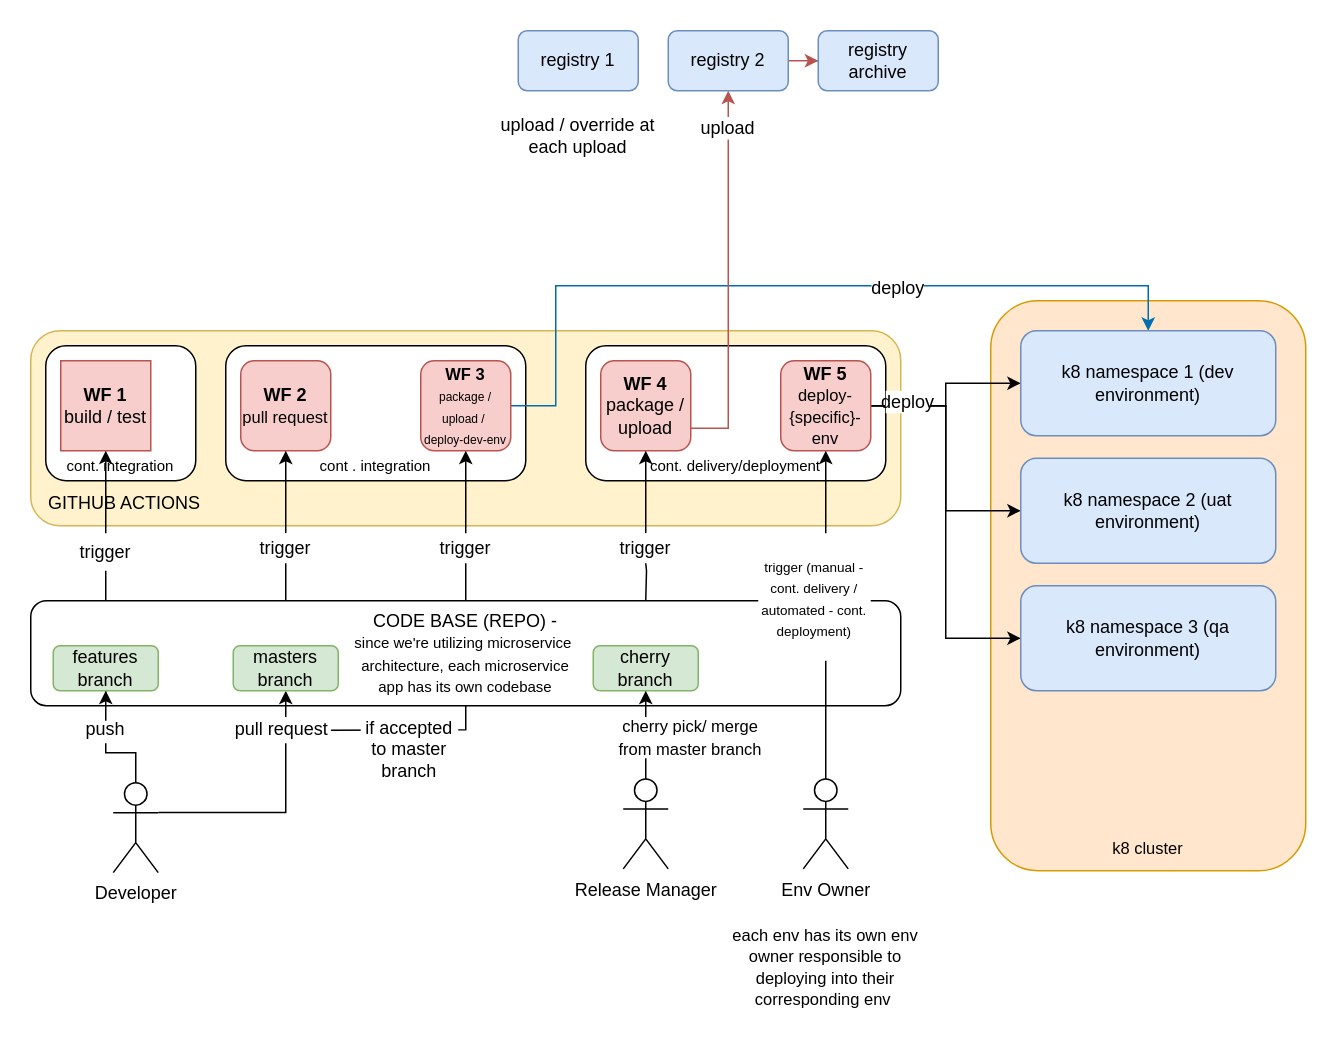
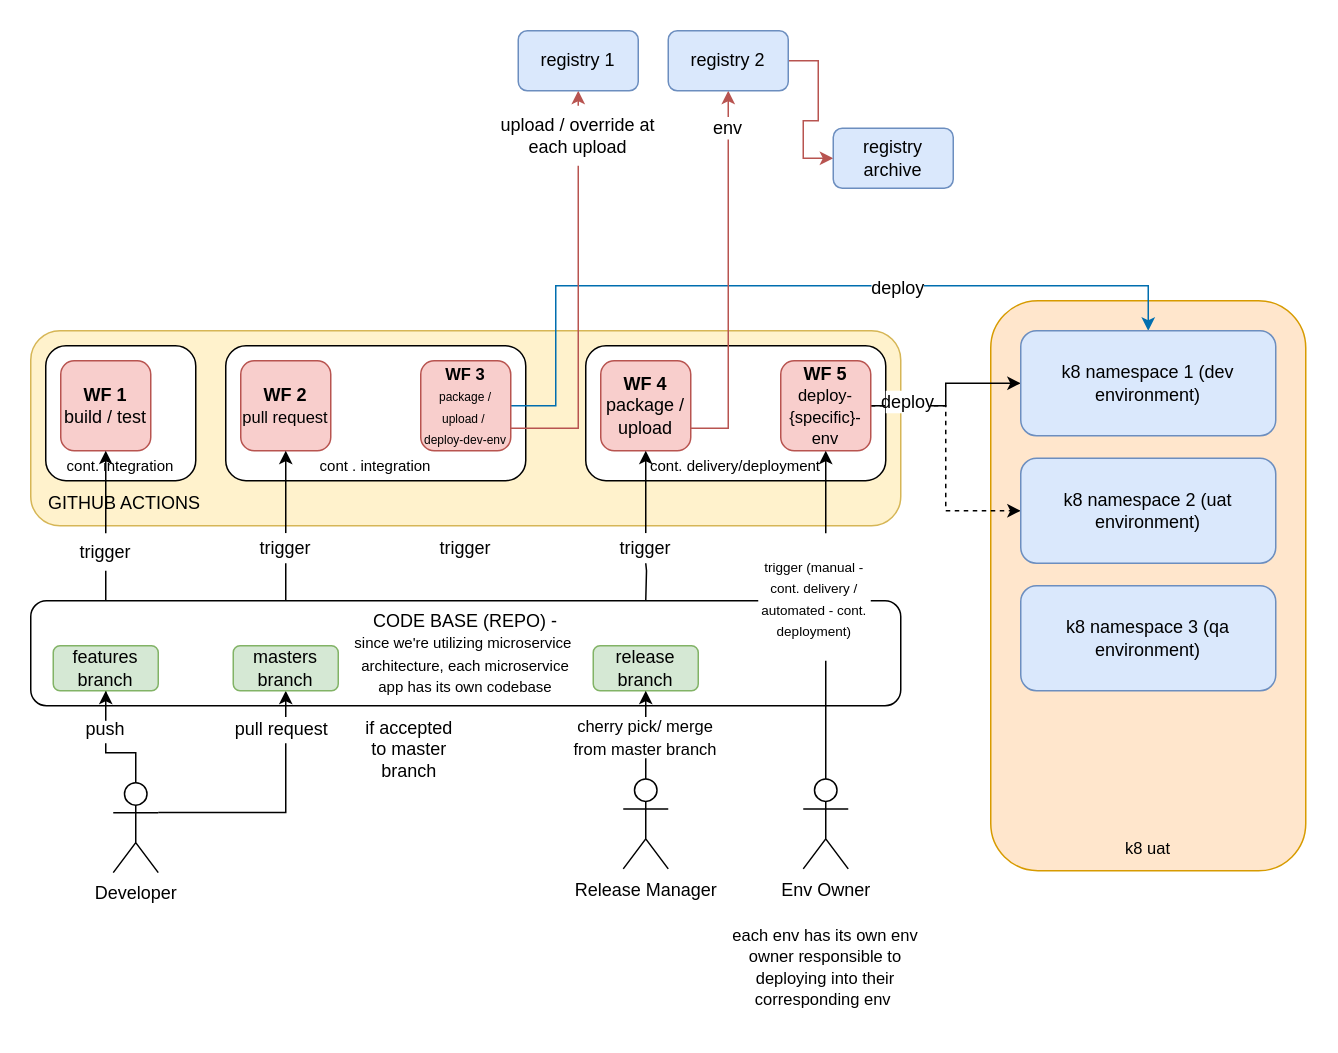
  <mxCell id="0" />
  <mxCell id="1" parent="0" />
  <mxCell id="2" value="" style="rounded=1;whiteSpace=wrap;html=1;fontSize=11;fillColor=#ffe6cc;strokeColor=#d79b00;" parent="1" vertex="1"><mxGeometry x="660" y="200" width="210" height="380" as="geometry" /></mxCell>
  <mxCell id="3" value="" style="rounded=1;whiteSpace=wrap;html=1;fillColor=#fff2cc;strokeColor=#d6b656;" parent="1" vertex="1"><mxGeometry x="20" y="220" width="580" height="130" as="geometry" /></mxCell>
  <mxCell id="4" value="" style="rounded=1;whiteSpace=wrap;html=1;" parent="1" vertex="1"><mxGeometry x="150" y="230" width="200" height="90" as="geometry" /></mxCell>
  <mxCell id="5" value="" style="rounded=1;whiteSpace=wrap;html=1;" parent="1" vertex="1"><mxGeometry x="390" y="230" width="200" height="90" as="geometry" /></mxCell>
  <mxCell id="6" value="" style="rounded=1;whiteSpace=wrap;html=1;" parent="1" vertex="1"><mxGeometry x="30" y="230" width="100" height="90" as="geometry" /></mxCell>
- <mxCell id="7" value="&lt;b&gt;WF 1&lt;/b&gt;&lt;br&gt;build / test" style="whiteSpace=wrap;html=1;fillColor=#f8cecc;strokeColor=#b85450;rounded=0;" parent="1" vertex="1"><mxGeometry x="40" y="240" width="60" height="60" as="geometry" /></mxCell>
+ <mxCell id="7" value="&lt;b&gt;WF 1&lt;/b&gt;&lt;br&gt;build / test" style="rounded=1;whiteSpace=wrap;html=1;fillColor=#f8cecc;strokeColor=#b85450;" parent="1" vertex="1"><mxGeometry x="40" y="240" width="60" height="60" as="geometry" /></mxCell>
  <mxCell id="8" value="&lt;font style=&quot;&quot;&gt;&lt;b&gt;WF 2&lt;br&gt;&lt;/b&gt;&lt;/font&gt;&lt;font style=&quot;font-size: 11px;&quot;&gt;pull request&lt;/font&gt;" style="rounded=1;whiteSpace=wrap;html=1;fillColor=#f8cecc;strokeColor=#b85450;" parent="1" vertex="1"><mxGeometry x="160" y="240" width="60" height="60" as="geometry" /></mxCell>
  <mxCell id="9" style="edgeStyle=orthogonalEdgeStyle;rounded=0;orthogonalLoop=1;jettySize=auto;html=1;entryX=0.5;entryY=0;entryDx=0;entryDy=0;fontSize=11;strokeColor=#006EAF;fillColor=#1ba1e2;" parent="1" source="12" target="47" edge="1"><mxGeometry relative="1" as="geometry"><Array as="points"><mxPoint x="370" y="270" /><mxPoint x="370" y="190" /><mxPoint x="765" y="190" /></Array></mxGeometry></mxCell>
  <mxCell id="10" value="&lt;font style=&quot;font-size: 12px;&quot;&gt;deploy&lt;/font&gt;" style="edgeLabel;html=1;align=center;verticalAlign=middle;resizable=0;points=[];fontSize=16;" parent="9" vertex="1" connectable="0"><mxGeometry x="0.259" y="1" relative="1" as="geometry"><mxPoint as="offset" /></mxGeometry></mxCell>
+ <mxCell id="11" style="edgeStyle=orthogonalEdgeStyle;rounded=0;orthogonalLoop=1;jettySize=auto;html=1;exitX=1;exitY=0.75;exitDx=0;exitDy=0;entryX=0.5;entryY=1;entryDx=0;entryDy=0;fontSize=9;fillColor=#f8cecc;strokeColor=#b85450;" parent="1" source="12" target="60" edge="1"><mxGeometry relative="1" as="geometry" /></mxCell>
  <mxCell id="12" value="&lt;b style=&quot;font-size: 11px;&quot;&gt;WF 3&lt;/b&gt;&lt;br&gt;&lt;font style=&quot;font-size: 8px;&quot;&gt;package / upload /&amp;nbsp; deploy-dev-env&lt;/font&gt;" style="rounded=1;whiteSpace=wrap;html=1;fillColor=#f8cecc;strokeColor=#b85450;" parent="1" vertex="1"><mxGeometry x="280" y="240" width="60" height="60" as="geometry" /></mxCell>
  <mxCell id="13" style="edgeStyle=orthogonalEdgeStyle;rounded=0;orthogonalLoop=1;jettySize=auto;html=1;exitX=1;exitY=0.75;exitDx=0;exitDy=0;entryX=0.5;entryY=1;entryDx=0;entryDy=0;fontSize=9;fillColor=#f8cecc;strokeColor=#b85450;" parent="1" source="14" target="59" edge="1"><mxGeometry relative="1" as="geometry" /></mxCell>
  <mxCell id="14" value="&lt;b&gt;WF 4&lt;br&gt;&lt;/b&gt;package / upload" style="rounded=1;whiteSpace=wrap;html=1;fillColor=#f8cecc;strokeColor=#b85450;" parent="1" vertex="1"><mxGeometry x="400" y="240" width="60" height="60" as="geometry" /></mxCell>
  <mxCell id="15" style="edgeStyle=orthogonalEdgeStyle;rounded=0;orthogonalLoop=1;jettySize=auto;html=1;entryX=0;entryY=0.5;entryDx=0;entryDy=0;fontSize=11;strokeColor=#000000;" parent="1" source="18" target="47" edge="1"><mxGeometry relative="1" as="geometry" /></mxCell>
- <mxCell id="16" style="edgeStyle=orthogonalEdgeStyle;rounded=0;orthogonalLoop=1;jettySize=auto;html=1;entryX=0;entryY=0.5;entryDx=0;entryDy=0;fontSize=11;strokeColor=#000000;" parent="1" source="18" target="51" edge="1"><mxGeometry relative="1" as="geometry" /></mxCell>
- <mxCell id="17" style="edgeStyle=orthogonalEdgeStyle;rounded=0;orthogonalLoop=1;jettySize=auto;html=1;entryX=0;entryY=0.5;entryDx=0;entryDy=0;fontSize=11;strokeColor=#000000;" parent="1" source="18" target="52" edge="1"><mxGeometry relative="1" as="geometry" /></mxCell>
+ <mxCell id="16" style="edgeStyle=orthogonalEdgeStyle;rounded=0;orthogonalLoop=1;jettySize=auto;html=1;entryX=0;entryY=0.5;entryDx=0;entryDy=0;fontSize=11;strokeColor=#000000;dashed=1;" parent="1" source="18" target="51" edge="1"><mxGeometry relative="1" as="geometry" /></mxCell>
  <mxCell id="18" value="&lt;b&gt;WF 5&lt;br&gt;&lt;/b&gt;&lt;font style=&quot;font-size: 11px;&quot;&gt;deploy-{specific}-env&lt;/font&gt;" style="rounded=1;whiteSpace=wrap;html=1;fillColor=#f8cecc;strokeColor=#b85450;" parent="1" vertex="1"><mxGeometry x="520" y="240" width="60" height="60" as="geometry" /></mxCell>
  <mxCell id="19" value="GITHUB ACTIONS" style="text;html=1;strokeColor=none;fillColor=none;align=left;verticalAlign=middle;whiteSpace=wrap;rounded=0;" parent="1" vertex="1"><mxGeometry x="30" y="320" width="280" height="30" as="geometry" /></mxCell>
- <mxCell id="20" value="" style="endArrow=classic;html=1;rounded=0;exitX=1;exitY=0.5;exitDx=0;exitDy=0;" parent="1" source="31" target="12" edge="1"><mxGeometry width="50" height="50" relative="1" as="geometry"><mxPoint x="345" y="440" as="sourcePoint" /><mxPoint x="395" y="390" as="targetPoint" /><Array as="points"><mxPoint x="310" y="486" /></Array></mxGeometry></mxCell>
  <mxCell id="21" value="CODE BASE (REPO) -&lt;br&gt;&lt;font style=&quot;font-size: 10px;&quot;&gt;since we're utilizing microservice&amp;nbsp;&lt;br&gt;architecture, each microservice&lt;br&gt;app has its own codebase&lt;/font&gt;" style="rounded=1;whiteSpace=wrap;html=1;" parent="1" vertex="1"><mxGeometry x="20" y="400" width="580" height="70" as="geometry" /></mxCell>
  <mxCell id="22" style="edgeStyle=orthogonalEdgeStyle;rounded=0;orthogonalLoop=1;jettySize=auto;html=1;entryX=0.5;entryY=1;entryDx=0;entryDy=0;startArrow=none;" parent="1" source="29" target="26" edge="1"><mxGeometry relative="1" as="geometry" /></mxCell>
  <mxCell id="23" style="edgeStyle=orthogonalEdgeStyle;rounded=0;orthogonalLoop=1;jettySize=auto;html=1;exitX=1;exitY=0.333;exitDx=0;exitDy=0;exitPerimeter=0;entryX=0.5;entryY=1;entryDx=0;entryDy=0;fillColor=#f8cecc;strokeColor=#000000;" parent="1" source="24" target="28" edge="1"><mxGeometry relative="1" as="geometry" /></mxCell>
  <mxCell id="24" value="Developer" style="shape=umlActor;verticalLabelPosition=bottom;verticalAlign=top;html=1;outlineConnect=0;" parent="1" vertex="1"><mxGeometry x="75" y="521.25" width="30" height="60" as="geometry" /></mxCell>
  <mxCell id="25" style="edgeStyle=orthogonalEdgeStyle;rounded=0;orthogonalLoop=1;jettySize=auto;html=1;startArrow=none;" parent="1" source="32" target="7" edge="1"><mxGeometry relative="1" as="geometry" /></mxCell>
  <mxCell id="26" value="features branch" style="rounded=1;whiteSpace=wrap;html=1;fillColor=#d5e8d4;strokeColor=#82b366;" parent="1" vertex="1"><mxGeometry x="35" y="430" width="70" height="30" as="geometry" /></mxCell>
  <mxCell id="27" style="edgeStyle=orthogonalEdgeStyle;rounded=0;orthogonalLoop=1;jettySize=auto;html=1;fillColor=#f8cecc;strokeColor=#000000;startArrow=none;" parent="1" source="33" target="8" edge="1"><mxGeometry relative="1" as="geometry"><Array as="points" /></mxGeometry></mxCell>
  <mxCell id="28" value="masters branch" style="rounded=1;whiteSpace=wrap;html=1;fillColor=#d5e8d4;strokeColor=#82b366;" parent="1" vertex="1"><mxGeometry x="155" y="430" width="70" height="30" as="geometry" /></mxCell>
  <mxCell id="29" value="push" style="text;html=1;strokeColor=none;fillColor=none;align=center;verticalAlign=middle;whiteSpace=wrap;rounded=0;" parent="1" vertex="1"><mxGeometry x="40" y="477.5" width="60" height="17.5" as="geometry" /></mxCell>
  <mxCell id="30" value="" style="edgeStyle=orthogonalEdgeStyle;rounded=0;orthogonalLoop=1;jettySize=auto;html=1;entryX=0.5;entryY=1;entryDx=0;entryDy=0;endArrow=none;" parent="1" source="24" target="29" edge="1"><mxGeometry relative="1" as="geometry"><mxPoint x="70" y="521.25" as="sourcePoint" /><mxPoint x="70" y="460" as="targetPoint" /></mxGeometry></mxCell>
  <mxCell id="31" value="pull request" style="text;html=1;strokeColor=none;fillColor=default;align=center;verticalAlign=middle;whiteSpace=wrap;rounded=0;" parent="1" vertex="1"><mxGeometry x="155" y="477.5" width="65" height="17.5" as="geometry" /></mxCell>
  <mxCell id="32" value="trigger" style="text;html=1;strokeColor=none;fillColor=none;align=center;verticalAlign=middle;whiteSpace=wrap;rounded=0;" parent="1" vertex="1"><mxGeometry x="40" y="355" width="60" height="25" as="geometry" /></mxCell>
  <mxCell id="33" value="trigger" style="text;html=1;strokeColor=none;fillColor=default;align=center;verticalAlign=middle;whiteSpace=wrap;rounded=0;" parent="1" vertex="1"><mxGeometry x="160" y="355" width="60" height="20" as="geometry" /></mxCell>
  <mxCell id="34" value="" style="edgeStyle=orthogonalEdgeStyle;rounded=0;orthogonalLoop=1;jettySize=auto;html=1;fillColor=#f8cecc;strokeColor=#000000;endArrow=none;" parent="1" target="33" edge="1"><mxGeometry relative="1" as="geometry"><mxPoint x="190" y="400" as="sourcePoint" /><mxPoint x="190.043" y="300" as="targetPoint" /><Array as="points"><mxPoint x="190" y="400" /></Array></mxGeometry></mxCell>
  <mxCell id="35" value="" style="endArrow=none;html=1;rounded=0;entryX=0.5;entryY=1;entryDx=0;entryDy=0;" parent="1" target="32" edge="1"><mxGeometry width="50" height="50" relative="1" as="geometry"><mxPoint x="70" y="400" as="sourcePoint" /><mxPoint x="370" y="240" as="targetPoint" /></mxGeometry></mxCell>
  <mxCell id="36" style="edgeStyle=orthogonalEdgeStyle;rounded=0;orthogonalLoop=1;jettySize=auto;html=1;fillColor=#60a917;strokeColor=#000000;startArrow=none;" parent="1" source="41" target="14" edge="1"><mxGeometry relative="1" as="geometry"><mxPoint x="430" y="400" as="sourcePoint" /></mxGeometry></mxCell>
- <mxCell id="37" value="cherry branch" style="rounded=1;whiteSpace=wrap;html=1;fillColor=#d5e8d4;strokeColor=#82b366;" parent="1" vertex="1"><mxGeometry x="395" y="430" width="70" height="30" as="geometry" /></mxCell>
+ <mxCell id="37" value="release branch" style="rounded=1;whiteSpace=wrap;html=1;fillColor=#d5e8d4;strokeColor=#82b366;" parent="1" vertex="1"><mxGeometry x="395" y="430" width="70" height="30" as="geometry" /></mxCell>
  <mxCell id="38" style="edgeStyle=orthogonalEdgeStyle;rounded=0;orthogonalLoop=1;jettySize=auto;html=1;entryX=0.5;entryY=1;entryDx=0;entryDy=0;fontSize=11;strokeColor=#000000;" parent="1" source="39" target="37" edge="1"><mxGeometry relative="1" as="geometry" /></mxCell>
  <mxCell id="39" value="Release Manager" style="shape=umlActor;verticalLabelPosition=bottom;verticalAlign=top;html=1;outlineConnect=0;" parent="1" vertex="1"><mxGeometry x="415" y="518.75" width="30" height="60" as="geometry" /></mxCell>
  <mxCell id="40" value="trigger" style="text;html=1;strokeColor=none;fillColor=default;align=center;verticalAlign=middle;whiteSpace=wrap;rounded=0;" parent="1" vertex="1"><mxGeometry x="280" y="355" width="60" height="20" as="geometry" /></mxCell>
  <mxCell id="41" value="trigger" style="text;html=1;strokeColor=none;fillColor=default;align=center;verticalAlign=middle;whiteSpace=wrap;rounded=0;" parent="1" vertex="1"><mxGeometry x="400" y="355" width="60" height="20" as="geometry" /></mxCell>
  <mxCell id="42" value="" style="edgeStyle=orthogonalEdgeStyle;rounded=0;orthogonalLoop=1;jettySize=auto;html=1;fillColor=#60a917;strokeColor=#000000;endArrow=none;" parent="1" target="41" edge="1"><mxGeometry relative="1" as="geometry"><mxPoint x="430" y="400" as="sourcePoint" /><mxPoint x="430" y="300" as="targetPoint" /></mxGeometry></mxCell>
  <mxCell id="43" value="&lt;font style=&quot;font-size: 10px;&quot;&gt;cont. integration&lt;/font&gt;" style="text;html=1;strokeColor=none;fillColor=none;align=center;verticalAlign=middle;whiteSpace=wrap;rounded=0;" parent="1" vertex="1"><mxGeometry x="30" y="300" width="100" height="20" as="geometry" /></mxCell>
  <mxCell id="44" value="&lt;font style=&quot;font-size: 10px;&quot;&gt;cont . integration&lt;/font&gt;" style="text;html=1;strokeColor=none;fillColor=none;align=center;verticalAlign=middle;whiteSpace=wrap;rounded=0;" parent="1" vertex="1"><mxGeometry x="150" y="300" width="200" height="20" as="geometry" /></mxCell>
  <mxCell id="45" value="&lt;font style=&quot;font-size: 10px;&quot;&gt;cont. delivery/deployment&lt;/font&gt;" style="text;html=1;strokeColor=none;fillColor=none;align=center;verticalAlign=middle;whiteSpace=wrap;rounded=0;" parent="1" vertex="1"><mxGeometry x="390" y="300" width="200" height="20" as="geometry" /></mxCell>
- <mxCell id="46" value="&lt;font style=&quot;font-size: 11px;&quot;&gt;cherry pick/ merge from master branch&lt;/font&gt;" style="text;html=1;strokeColor=none;fillColor=default;align=center;verticalAlign=middle;whiteSpace=wrap;rounded=0;" parent="1" vertex="1"><mxGeometry x="405" y="477.5" width="110" height="27.5" as="geometry" /></mxCell>
+ <mxCell id="46" value="&lt;font style=&quot;font-size: 11px;&quot;&gt;cherry pick/ merge from master branch&lt;/font&gt;" style="text;html=1;strokeColor=none;fillColor=default;align=center;verticalAlign=middle;whiteSpace=wrap;rounded=0;" parent="1" vertex="1"><mxGeometry x="375" y="477.5" width="110" height="27.5" as="geometry" /></mxCell>
  <mxCell id="47" value="k8 namespace 1 (dev environment)" style="rounded=1;whiteSpace=wrap;html=1;fillColor=#dae8fc;strokeColor=#6c8ebf;" parent="1" vertex="1"><mxGeometry x="680" y="220" width="170" height="70" as="geometry" /></mxCell>
  <mxCell id="48" style="edgeStyle=orthogonalEdgeStyle;rounded=0;orthogonalLoop=1;jettySize=auto;html=1;fontSize=11;strokeColor=#000000;" parent="1" source="49" target="18" edge="1"><mxGeometry relative="1" as="geometry" /></mxCell>
  <mxCell id="49" value="Env Owner" style="shape=umlActor;verticalLabelPosition=bottom;verticalAlign=top;html=1;outlineConnect=0;" parent="1" vertex="1"><mxGeometry x="535" y="518.75" width="30" height="60" as="geometry" /></mxCell>
  <mxCell id="50" value="&lt;font style=&quot;font-size: 9px;&quot;&gt;trigger (manual - cont. delivery / automated - cont. deployment)&lt;/font&gt;" style="text;html=1;strokeColor=none;fillColor=default;align=center;verticalAlign=middle;whiteSpace=wrap;rounded=0;" parent="1" vertex="1"><mxGeometry x="505" y="355" width="75" height="85" as="geometry" /></mxCell>
  <mxCell id="51" value="k8 namespace 2 (uat environment)" style="rounded=1;whiteSpace=wrap;html=1;fillColor=#dae8fc;strokeColor=#6c8ebf;" parent="1" vertex="1"><mxGeometry x="680" y="305" width="170" height="70" as="geometry" /></mxCell>
  <mxCell id="52" value="k8 namespace 3 (qa environment)" style="rounded=1;whiteSpace=wrap;html=1;fillColor=#dae8fc;strokeColor=#6c8ebf;" parent="1" vertex="1"><mxGeometry x="680" y="390" width="170" height="70" as="geometry" /></mxCell>
- <mxCell id="53" value="k8 cluster" style="text;html=1;strokeColor=none;fillColor=none;align=center;verticalAlign=middle;whiteSpace=wrap;rounded=0;fontSize=11;" parent="1" vertex="1"><mxGeometry x="660" y="550" width="210" height="30" as="geometry" /></mxCell>
+ <mxCell id="53" value="k8 uat" style="text;html=1;strokeColor=none;fillColor=none;align=center;verticalAlign=middle;whiteSpace=wrap;rounded=0;fontSize=11;" parent="1" vertex="1"><mxGeometry x="660" y="550" width="210" height="30" as="geometry" /></mxCell>
  <mxCell id="54" value="deploy" style="text;html=1;strokeColor=none;fillColor=default;align=center;verticalAlign=middle;whiteSpace=wrap;rounded=0;fontSize=12;" parent="1" vertex="1"><mxGeometry x="590" y="260" width="30" height="15" as="geometry" /></mxCell>
  <mxCell id="55" value="&lt;font style=&quot;font-size: 11px;&quot;&gt;each env has its own env owner responsible to deploying into their corresponding env&amp;nbsp;&lt;/font&gt;" style="text;html=1;strokeColor=none;fillColor=default;align=center;verticalAlign=middle;whiteSpace=wrap;rounded=0;" parent="1" vertex="1"><mxGeometry x="475" y="608.75" width="150" height="71.25" as="geometry" /></mxCell>
  <mxCell id="56" value="upload / override at each upload" style="text;html=1;strokeColor=none;fillColor=default;align=center;verticalAlign=middle;whiteSpace=wrap;rounded=0;fontSize=12;" parent="1" vertex="1"><mxGeometry x="326.25" y="70" width="117.5" height="40" as="geometry" /></mxCell>
- <mxCell id="57" value="upload" style="text;html=1;strokeColor=none;fillColor=default;align=center;verticalAlign=middle;whiteSpace=wrap;rounded=0;fontSize=12;" parent="1" vertex="1"><mxGeometry x="465" y="77.5" width="40" height="15" as="geometry" /></mxCell>
+ <mxCell id="57" value="env" style="text;html=1;strokeColor=none;fillColor=default;align=center;verticalAlign=middle;whiteSpace=wrap;rounded=0;fontSize=12;" parent="1" vertex="1"><mxGeometry x="465" y="77.5" width="40" height="15" as="geometry" /></mxCell>
  <mxCell id="58" style="edgeStyle=orthogonalEdgeStyle;rounded=0;orthogonalLoop=1;jettySize=auto;html=1;entryX=0;entryY=0.5;entryDx=0;entryDy=0;fontSize=9;fillColor=#f8cecc;strokeColor=#b85450;" parent="1" source="59" target="61" edge="1"><mxGeometry relative="1" as="geometry" /></mxCell>
  <mxCell id="59" value="registry 2" style="rounded=1;whiteSpace=wrap;html=1;fillColor=#dae8fc;strokeColor=#6c8ebf;" parent="1" vertex="1"><mxGeometry x="445" y="20" width="80" height="40" as="geometry" /></mxCell>
  <mxCell id="60" value="registry 1" style="rounded=1;whiteSpace=wrap;html=1;fillColor=#dae8fc;strokeColor=#6c8ebf;" parent="1" vertex="1"><mxGeometry x="345" y="20" width="80" height="40" as="geometry" /></mxCell>
- <mxCell id="61" value="registry archive" style="rounded=1;whiteSpace=wrap;html=1;fillColor=#dae8fc;strokeColor=#6c8ebf;" parent="1" vertex="1"><mxGeometry x="545" y="20" width="80" height="40" as="geometry" /></mxCell>
+ <mxCell id="61" value="registry archive" style="rounded=1;whiteSpace=wrap;html=1;fillColor=#dae8fc;strokeColor=#6c8ebf;" parent="1" vertex="1"><mxGeometry x="555" y="85" width="80" height="40" as="geometry" /></mxCell>
  <mxCell id="62" value="if accepted&lt;br&gt;to master branch" style="text;html=1;strokeColor=none;fillColor=default;align=center;verticalAlign=middle;whiteSpace=wrap;rounded=0;" parent="1" vertex="1"><mxGeometry x="240" y="477.5" width="65" height="42.5" as="geometry" /></mxCell>
